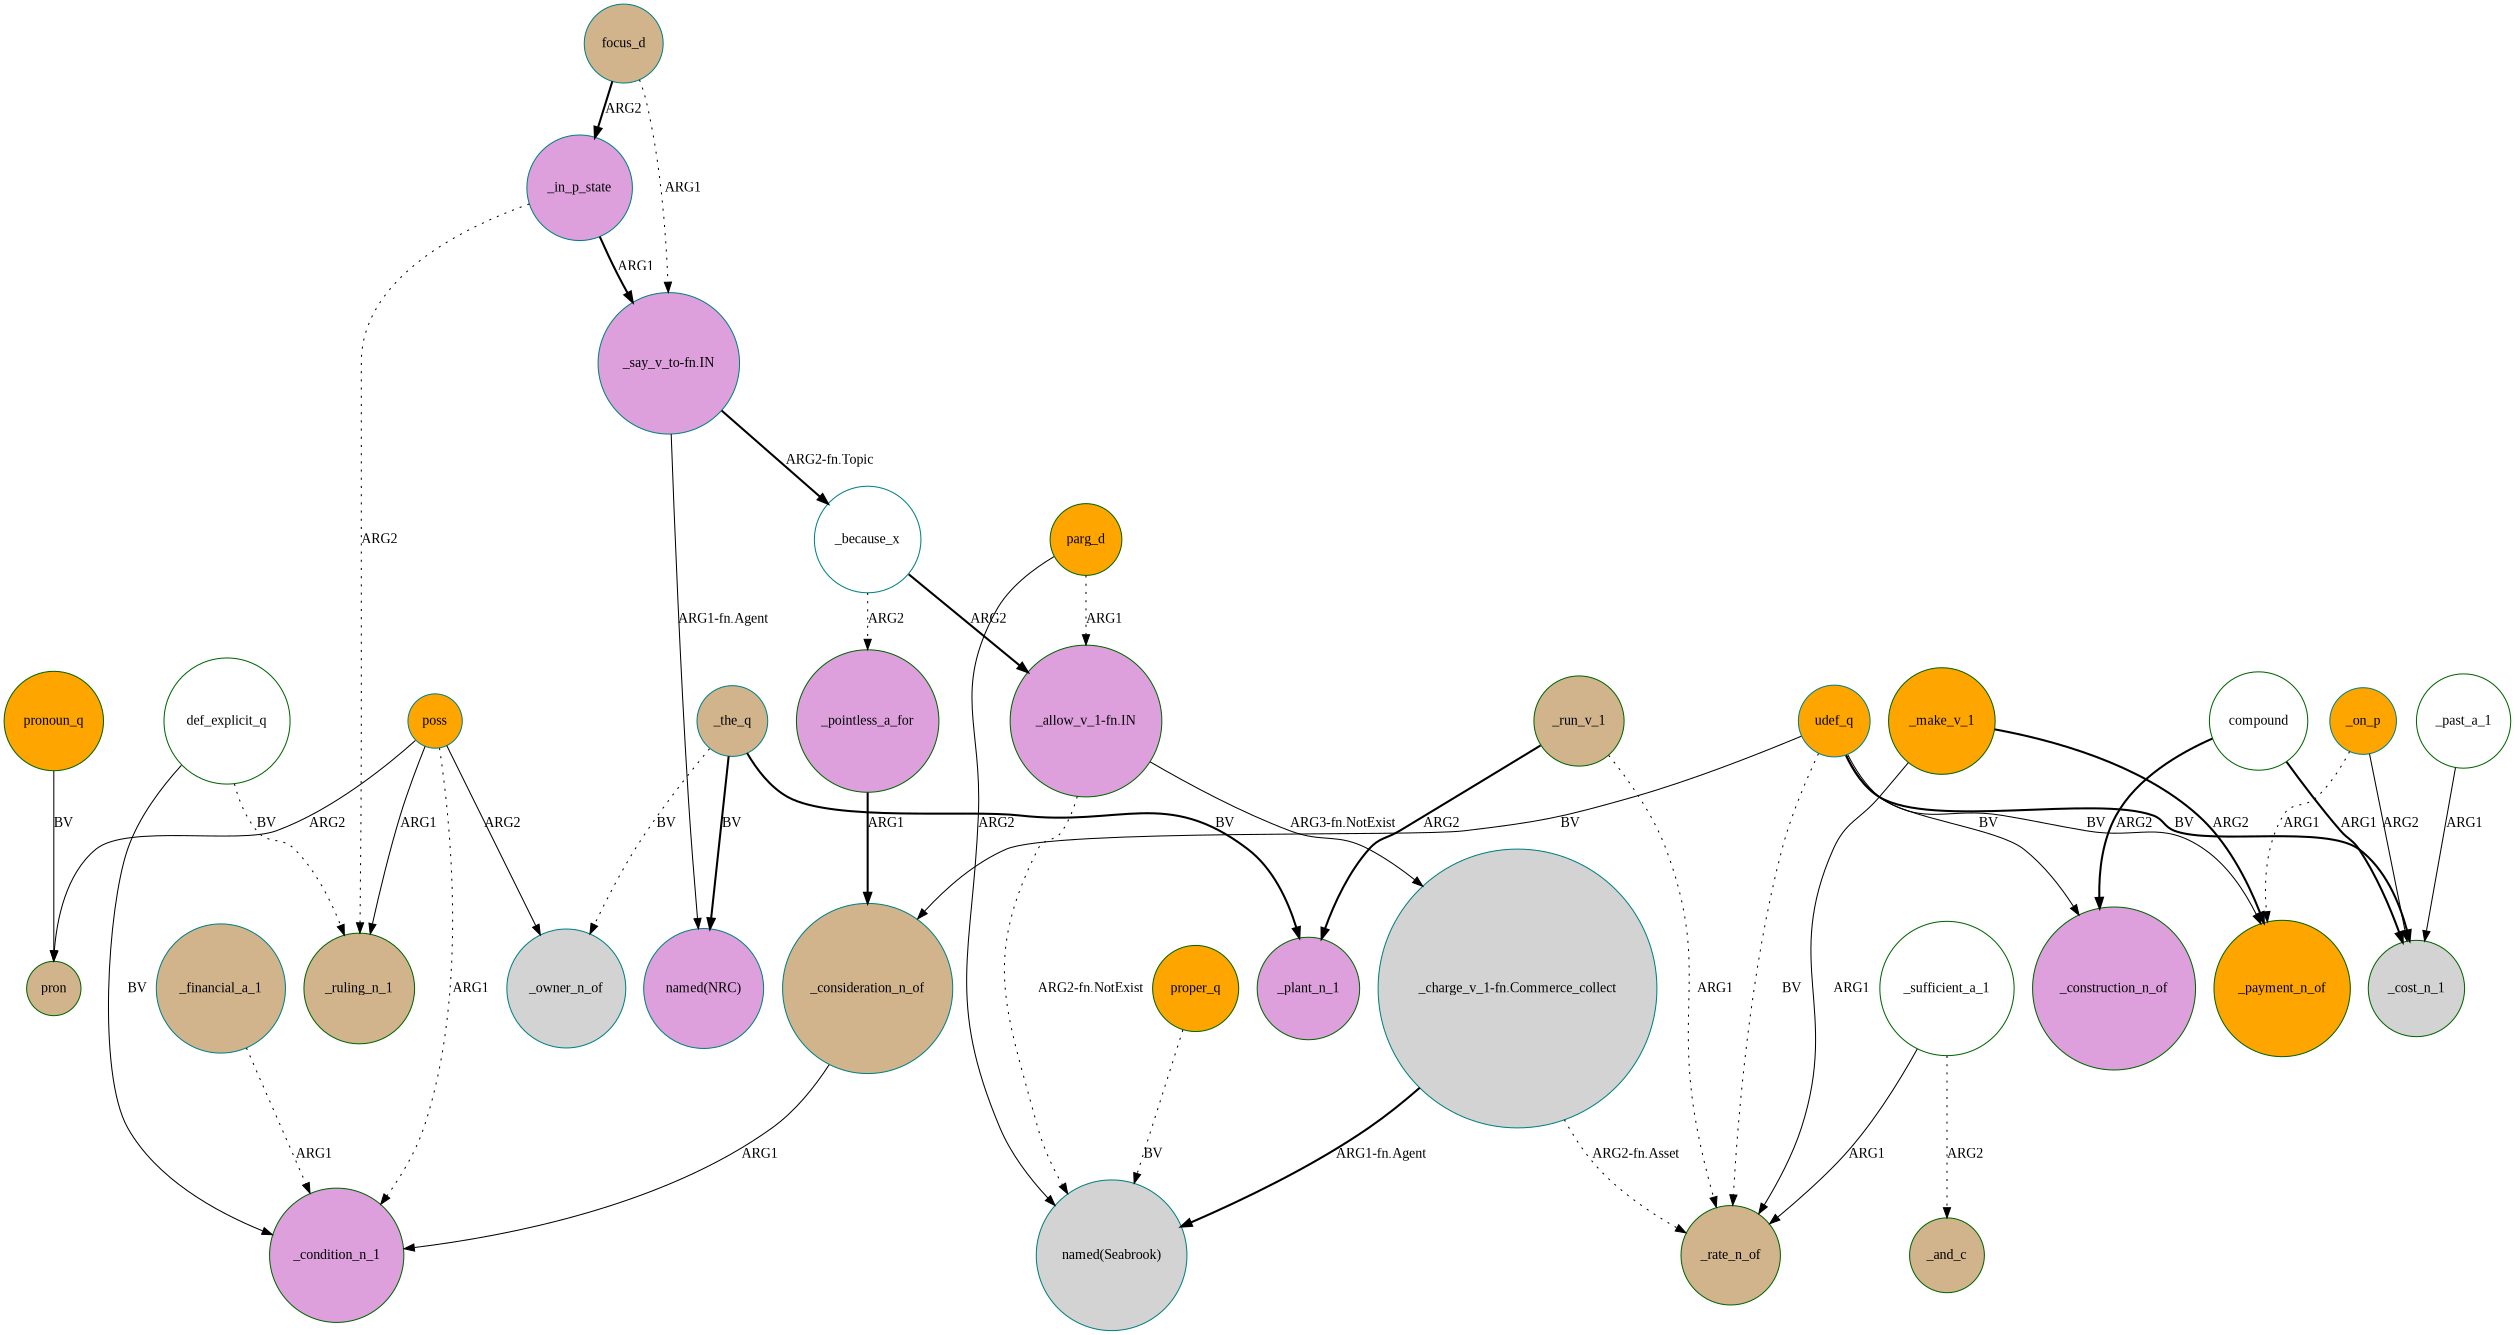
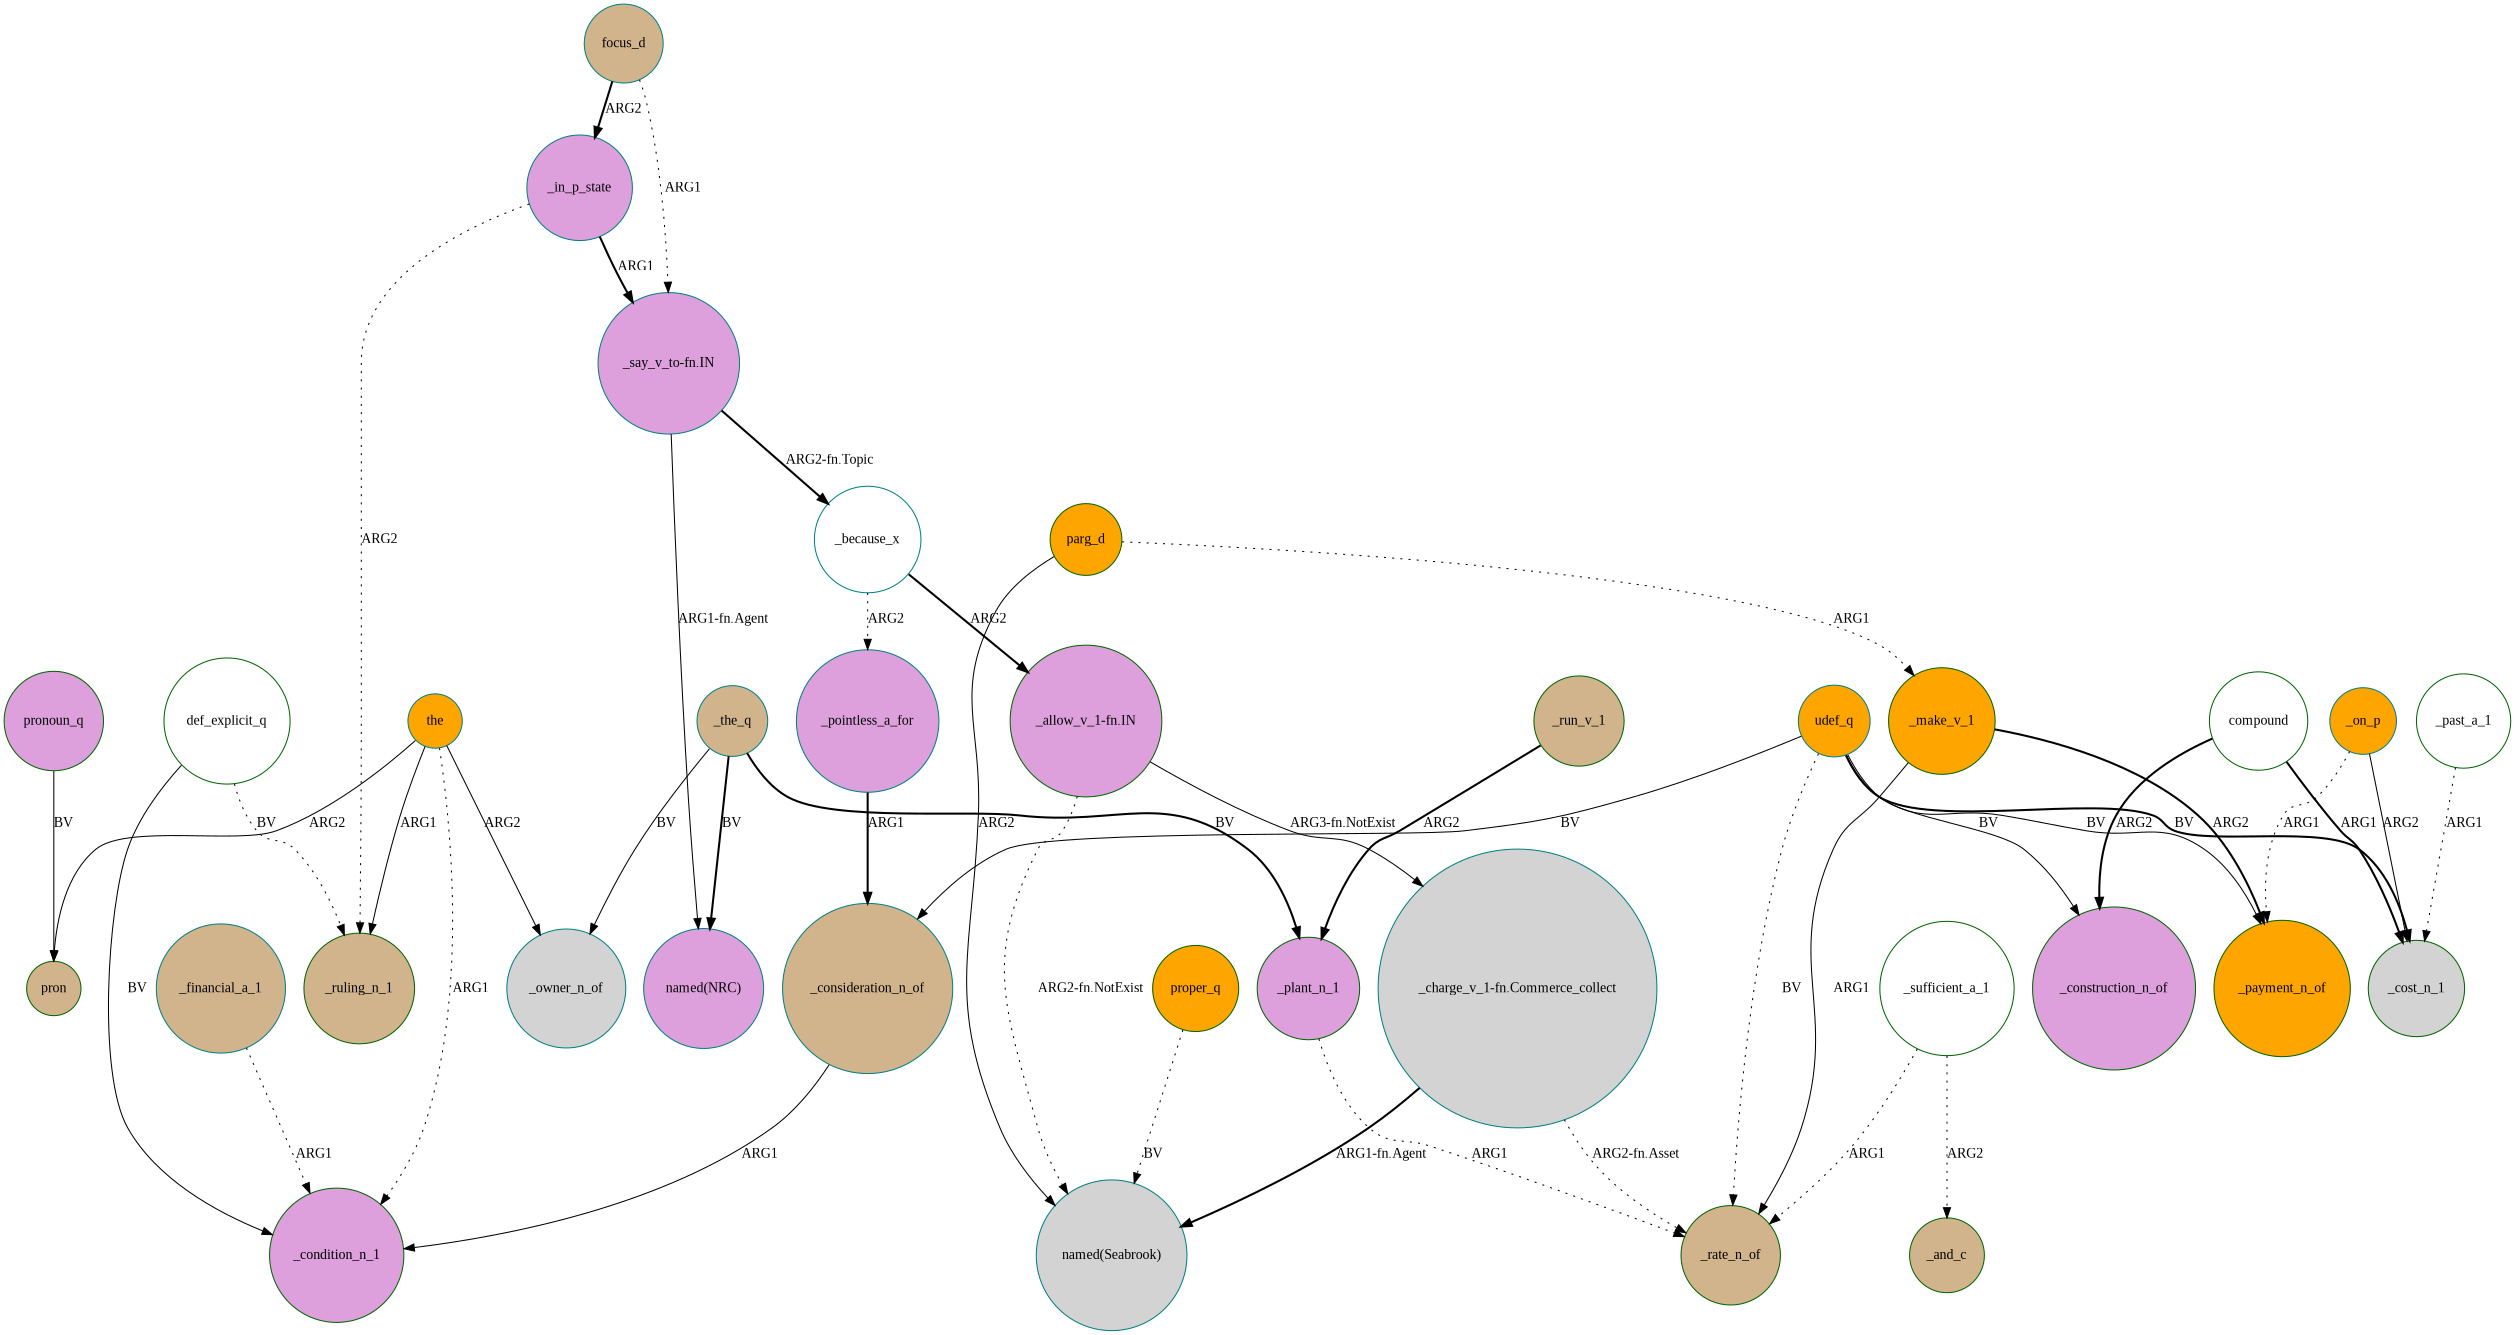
  digraph {
    fontname="Liberation Serif"
    node [color=darkgreen fillcolor=tan fontname="Liberation Serif" shape=circle style=filled]
    edge [fontname="Liberation Serif" style=dotted]
    udef_q [color=teal fillcolor=orange]
    _consideration_n_of [color=teal]
    _rate_n_of
    _cost_n_1 [fillcolor=lightgrey]
    _payment_n_of [fillcolor=orange]
    _construction_n_of [fillcolor=plum]
    _condition_n_1 [fillcolor=plum]
-   poss [color=teal fillcolor=orange]
+   poss [color=teal fillcolor=orange label=the]
    pron
    _ruling_n_1
    _owner_n_of [color=teal fillcolor=lightgrey]
    _the_q [color=teal]
    _plant_n_1 [fillcolor=plum]
    "named(NRC)" [color=teal fillcolor=plum]
    focus_d [color=teal]
    _in_p_state [color=teal fillcolor=plum]
    "_say_v_to-fn.IN" [color=teal fillcolor=plum]
    _because_x [color=teal fillcolor=white]
    def_explicit_q [fillcolor=white]
    _run_v_1
    "_allow_v_1-fn.IN" [fillcolor=plum]
-   _pointless_a_for [fillcolor=plum]
+   _pointless_a_for [color=teal fillcolor=plum]
    "named(Seabrook)" [color=teal fillcolor=lightgrey]
    "_charge_v_1-fn.Commerce_collect" [color=teal fillcolor=lightgrey]
    _make_v_1 [fillcolor=orange]
    proper_q [fillcolor=orange]
    _on_p [color=teal fillcolor=orange]
    _sufficient_a_1 [fillcolor=white]
    _and_c
    parg_d [fillcolor=orange]
-   pronoun_q [fillcolor=orange]
+   pronoun_q [fillcolor=plum]
    _past_a_1 [fillcolor=white]
    compound [fillcolor=white]
    _financial_a_1 [color=teal]
    udef_q -> _consideration_n_of [label=BV style=solid]
    udef_q -> _rate_n_of [label=BV]
    udef_q -> _cost_n_1 [label=BV style=bold]
    udef_q -> _payment_n_of [label=BV style=solid]
    udef_q -> _construction_n_of [label=BV style=solid]
    _consideration_n_of -> _condition_n_1 [label=ARG1 style=solid]
    poss -> _condition_n_1 [label=ARG1]
    poss -> pron [label=ARG2 style=solid]
    poss -> _ruling_n_1 [label=ARG1 style=solid]
    poss -> _owner_n_of [label=ARG2 style=solid]
-   _the_q -> _owner_n_of [label=BV]
+   _the_q -> _owner_n_of [label=BV style=solid]
    _the_q -> _plant_n_1 [label=BV style=bold]
    _the_q -> "named(NRC)" [label=BV style=bold]
    focus_d -> _in_p_state [label=ARG2 style=bold]
    focus_d -> "_say_v_to-fn.IN" [label=ARG1]
    _in_p_state -> _ruling_n_1 [label=ARG2]
    _in_p_state -> "_say_v_to-fn.IN" [label=ARG1 style=bold]
    "_say_v_to-fn.IN" -> "named(NRC)" [label="ARG1-fn.Agent" style=solid]
    "_say_v_to-fn.IN" -> _because_x [label="ARG2-fn.Topic" style=bold]
    _because_x -> "_allow_v_1-fn.IN" [label=ARG2 style=bold]
    _because_x -> _pointless_a_for [label=ARG2]
    def_explicit_q -> _condition_n_1 [label=BV style=solid]
    def_explicit_q -> _ruling_n_1 [label=BV]
-   _run_v_1 -> _rate_n_of [label=ARG1]
+   _plant_n_1 -> _rate_n_of [label=ARG1]
    _run_v_1 -> _plant_n_1 [label=ARG2 style=bold]
    "_allow_v_1-fn.IN" -> "named(Seabrook)" [label="ARG2-fn.NotExist"]
    "_allow_v_1-fn.IN" -> "_charge_v_1-fn.Commerce_collect" [label="ARG3-fn.NotExist" style=solid]
    _pointless_a_for -> _consideration_n_of [label=ARG1 style=bold]
    "_charge_v_1-fn.Commerce_collect" -> _rate_n_of [label="ARG2-fn.Asset"]
    "_charge_v_1-fn.Commerce_collect" -> "named(Seabrook)" [label="ARG1-fn.Agent" style=bold]
    _make_v_1 -> _rate_n_of [label=ARG1 style=solid]
    _make_v_1 -> _payment_n_of [label=ARG2 style=bold]
    proper_q -> "named(Seabrook)" [label=BV]
    _on_p -> _cost_n_1 [label=ARG2 style=solid]
    _on_p -> _payment_n_of [label=ARG1]
-   _sufficient_a_1 -> _rate_n_of [label=ARG1 style=solid]
+   _sufficient_a_1 -> _rate_n_of [label=ARG1]
    _sufficient_a_1 -> _and_c [label=ARG2]
-   parg_d -> "_allow_v_1-fn.IN" [label=ARG1]
+   parg_d -> _make_v_1 [label=ARG1]
    parg_d -> "named(Seabrook)" [label=ARG2 style=solid]
    pronoun_q -> pron [label=BV style=solid]
-   _past_a_1 -> _cost_n_1 [label=ARG1 style=solid]
+   _past_a_1 -> _cost_n_1 [label=ARG1]
    compound -> _cost_n_1 [label=ARG1 style=bold]
    compound -> _construction_n_of [label=ARG2 style=bold]
    _financial_a_1 -> _condition_n_1 [label=ARG1]
  }
